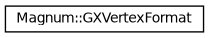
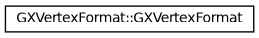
  digraph {
    rankdir=LR
-   n1 [color=black fillcolor=white fontname=Helvetica fontsize=10 height=0.2 label="Magnum::GXVertexFormat" shape=record style=filled width=0.4]
+   n1 [color=black fillcolor=white fontname=Helvetica fontsize=10 height=0.2 label="GXVertexFormat::GXVertexFormat" shape=record style=filled width=0.4]
  }
